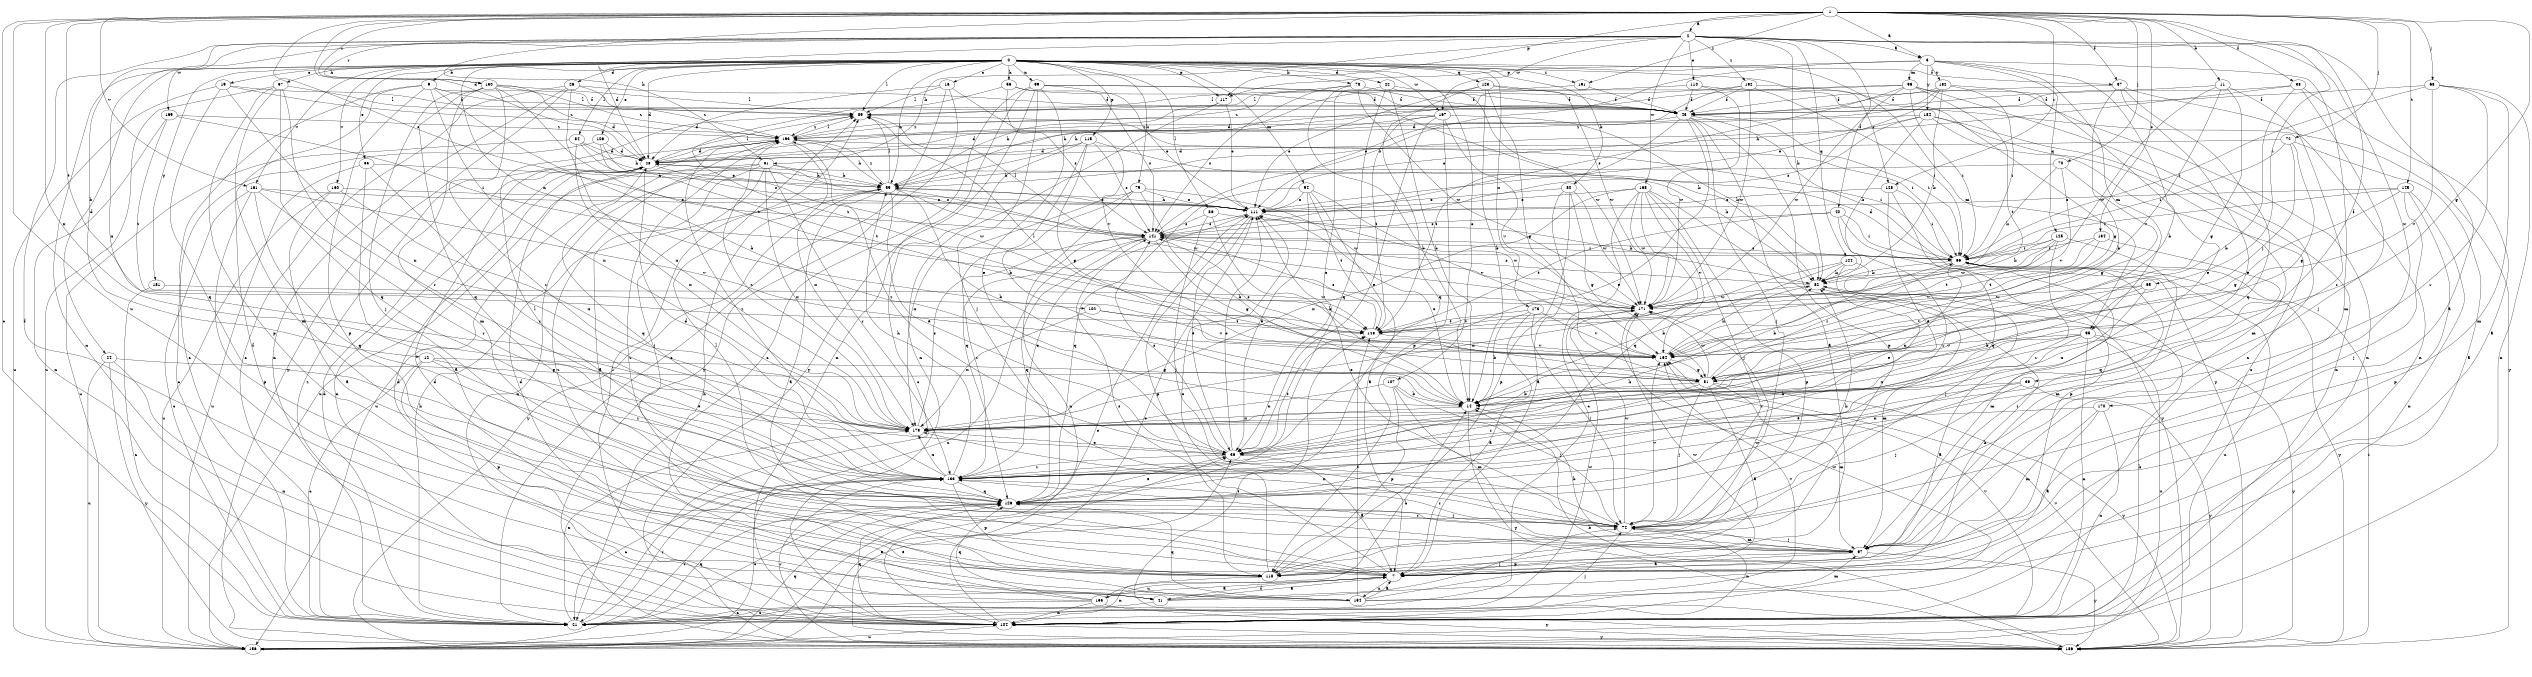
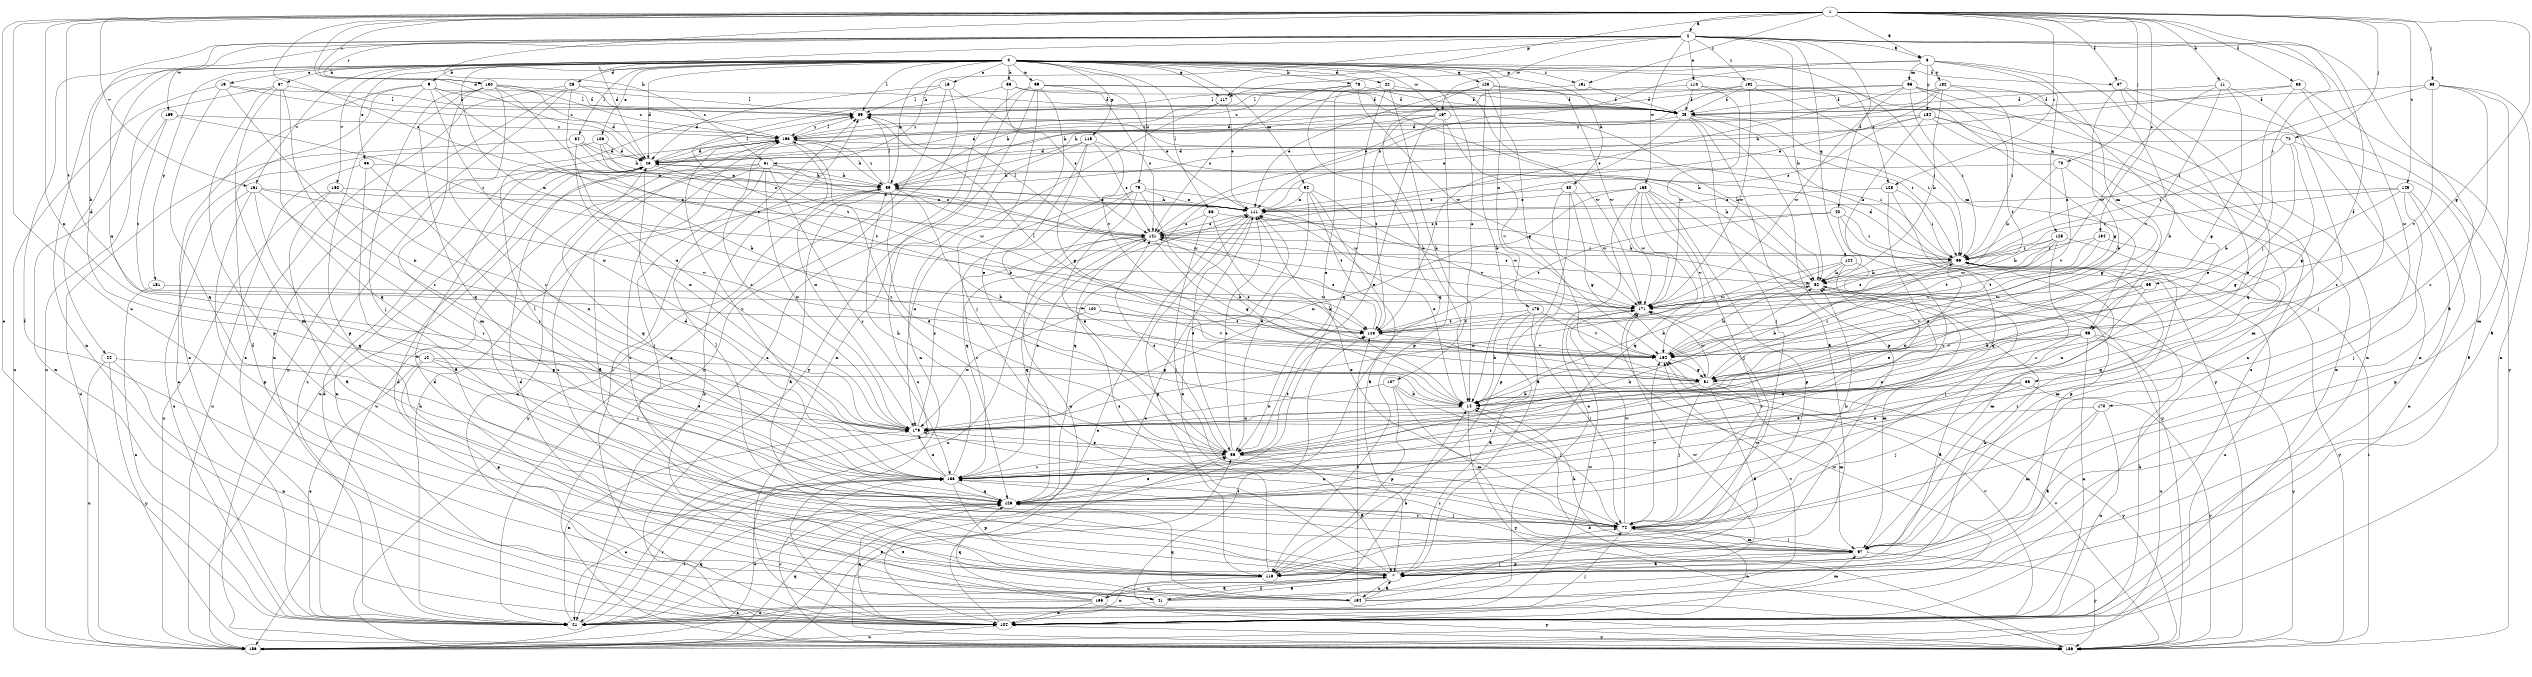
  strict digraph {
    0
    9
    16
    19
    22
    24
    26
    28
    35
    37
    56
    57
    59
    78
    79
    80
    84
    86
    89
    94
    95
    99
    102
    104
    106
    107
    115
    117
    123
    128
    160
    161
    167
    173
    181
    191
    21
    179
    41
    14
    43
    118
    164
    186
    193
    126
    156
    171
    36
    51
    7
    133
    141
    148
    111
    97
    82
    74
    66
    1
    2
    3
    11
    38
    65
    68
    70
    72
    81
    130
    134
    145
    154
    12
    39
    40
    110
    124
    168
    169
    170
    192
    96
    125
    182
    184
    155
    0 -> 9 [label=b]
    0 -> 16 [label=c]
    0 -> 19 [label=c]
    0 -> 22 [label=d]
    0 -> 24 [label=d]
    0 -> 26 [label=d]
    0 -> 28 [label=d]
    0 -> 35 [label=e]
    0 -> 37 [label=f]
    0 -> 56 [label=h]
    0 -> 57 [label=h]
    0 -> 59 [label=h]
    0 -> 78 [label=k]
    0 -> 79 [label=k]
    0 -> 80 [label=k]
    0 -> 84 [label=l]
    0 -> 86 [label=l]
    0 -> 89 [label=l]
    0 -> 94 [label=m]
    0 -> 95 [label=m]
    0 -> 99 [label=n]
    0 -> 102 [label=n]
    0 -> 104 [label=n]
    0 -> 106 [label=o]
    0 -> 107 [label=o]
    0 -> 115 [label=p]
    0 -> 117 [label=p]
    0 -> 123 [label=q]
    0 -> 128 [label=r]
    0 -> 160 [label=v]
    0 -> 161 [label=v]
    0 -> 167 [label=w]
    0 -> 173 [label=x]
    0 -> 181 [label=y]
    0 -> 191 [label=z]
    9 -> 89 [label=l]
    9 -> 21 [label=c]
    9 -> 179 [label=x]
    9 -> 41 [label=f]
    9 -> 14 [label=b]
    9 -> 43 [label=f]
    9 -> 118 [label=p]
    16 -> 28 [label=d]
    16 -> 89 [label=l]
    16 -> 21 [label=c]
    16 -> 164 [label=v]
    16 -> 186 [label=y]
    19 -> 179 [label=x]
    19 -> 43 [label=f]
    19 -> 193 [label=z]
    19 -> 126 [label=q]
    19 -> 156 [label=u]
    22 -> 14 [label=b]
    22 -> 43 [label=f]
    22 -> 126 [label=q]
    22 -> 171 [label=w]
    22 -> 36 [label=e]
    24 -> 104 [label=n]
    24 -> 186 [label=y]
    24 -> 156 [label=u]
    24 -> 51 [label=g]
    26 -> 104 [label=n]
    26 -> 21 [label=c]
    26 -> 179 [label=x]
    26 -> 43 [label=f]
    26 -> 186 [label=y]
    26 -> 193 [label=z]
    28 -> 59 [label=h]
    28 -> 89 [label=l]
    28 -> 104 [label=n]
    28 -> 126 [label=q]
    28 -> 171 [label=w]
    35 -> 59 [label=h]
    35 -> 156 [label=u]
    35 -> 7 [label=a]
    35 -> 133 [label=r]
    37 -> 104 [label=n]
    37 -> 14 [label=b]
-   37 -> 43 [label=f]
    37 -> 126 [label=q]
    37 -> 36 [label=e]
    56 -> 43 [label=f]
    56 -> 141 [label=s]
    56 -> 148 [label=t]
    56 -> 111 [label=o]
    57 -> 89 [label=l]
    57 -> 118 [label=p]
    57 -> 126 [label=q]
    57 -> 156 [label=u]
    57 -> 133 [label=r]
    57 -> 97 [label=m]
    59 -> 89 [label=l]
    59 -> 14 [label=b]
    59 -> 186 [label=y]
    59 -> 193 [label=z]
    59 -> 171 [label=w]
    59 -> 36 [label=e]
    59 -> 7 [label=a]
    59 -> 111 [label=o]
    78 -> 14 [label=b]
    78 -> 43 [label=f]
    78 -> 193 [label=z]
    78 -> 171 [label=w]
    78 -> 141 [label=s]
    79 -> 104 [label=n]
    79 -> 179 [label=x]
    79 -> 14 [label=b]
    79 -> 126 [label=q]
    79 -> 171 [label=w]
-   43 -> 36 [label=e]
+   79 -> 36 [label=e]
    79 -> 111 [label=o]
    80 -> 118 [label=p]
    80 -> 171 [label=w]
    80 -> 51 [label=g]
    80 -> 7 [label=a]
    80 -> 111 [label=o]
    84 -> 28 [label=d]
    84 -> 59 [label=h]
    84 -> 179 [label=x]
    84 -> 156 [label=u]
    84 -> 141 [label=s]
    86 -> 14 [label=b]
    86 -> 141 [label=s]
    86 -> 82 [label=k]
    86 -> 74 [label=j]
    89 -> 193 [label=z]
    89 -> 66 [label=i]
    94 -> 164 [label=v]
    94 -> 126 [label=q]
    94 -> 36 [label=e]
    94 -> 7 [label=a]
    94 -> 148 [label=t]
    94 -> 111 [label=o]
    95 -> 104 [label=n]
    95 -> 179 [label=x]
    95 -> 164 [label=v]
    95 -> 186 [label=y]
    95 -> 156 [label=u]
    95 -> 7 [label=a]
    95 -> 133 [label=r]
    99 -> 104 [label=n]
    99 -> 21 [label=c]
    99 -> 43 [label=f]
    99 -> 186 [label=y]
    99 -> 36 [label=e]
    99 -> 141 [label=s]
    99 -> 82 [label=k]
    99 -> 74 [label=j]
    102 -> 179 [label=x]
    102 -> 164 [label=v]
    102 -> 148 [label=t]
    104 -> 89 [label=l]
    104 -> 164 [label=v]
    104 -> 186 [label=y]
    104 -> 126 [label=q]
    104 -> 156 [label=u]
    104 -> 171 [label=w]
    104 -> 111 [label=o]
    106 -> 28 [label=d]
    106 -> 21 [label=c]
    106 -> 148 [label=t]
    106 -> 111 [label=o]
    107 -> 179 [label=x]
    107 -> 14 [label=b]
    107 -> 118 [label=p]
    107 -> 97 [label=m]
    107 -> 74 [label=j]
    115 -> 28 [label=d]
    115 -> 21 [label=c]
    115 -> 14 [label=b]
    115 -> 51 [label=g]
    115 -> 141 [label=s]
    115 -> 82 [label=k]
    117 -> 59 [label=h]
    117 -> 104 [label=n]
    117 -> 111 [label=o]
    123 -> 14 [label=b]
    123 -> 43 [label=f]
    123 -> 126 [label=q]
    123 -> 171 [label=w]
    123 -> 51 [label=g]
    123 -> 111 [label=o]
    128 -> 126 [label=q]
    128 -> 36 [label=e]
    128 -> 111 [label=o]
    128 -> 66 [label=i]
    160 -> 179 [label=x]
    160 -> 156 [label=u]
    160 -> 7 [label=a]
    160 -> 111 [label=o]
    161 -> 21 [label=c]
    161 -> 118 [label=p]
    161 -> 164 [label=v]
    161 -> 126 [label=q]
    161 -> 133 [label=r]
    161 -> 111 [label=o]
    167 -> 28 [label=d]
    167 -> 118 [label=p]
    167 -> 164 [label=v]
    167 -> 193 [label=z]
    167 -> 36 [label=e]
    167 -> 148 [label=t]
    167 -> 82 [label=k]
    173 -> 14 [label=b]
    173 -> 164 [label=v]
    173 -> 7 [label=a]
    173 -> 148 [label=t]
    173 -> 74 [label=j]
    181 -> 21 [label=c]
    181 -> 171 [label=w]
    191 -> 59 [label=h]
    191 -> 43 [label=f]
    21 -> 28 [label=d]
    21 -> 59 [label=h]
    21 -> 179 [label=x]
    21 -> 193 [label=z]
    21 -> 126 [label=q]
    21 -> 171 [label=w]
    21 -> 133 [label=r]
    21 -> 74 [label=j]
    179 -> 193 [label=z]
    179 -> 36 [label=e]
    179 -> 141 [label=s]
    41 -> 28 [label=d]
    41 -> 21 [label=c]
    41 -> 7 [label=a]
    41 -> 82 [label=k]
    41 -> 74 [label=j]
    14 -> 179 [label=x]
    14 -> 186 [label=y]
    14 -> 111 [label=o]
    43 -> 118 [label=p]
    43 -> 186 [label=y]
    43 -> 193 [label=z]
    43 -> 7 [label=a]
    43 -> 148 [label=t]
    43 -> 74 [label=j]
    43 -> 66 [label=i]
    118 -> 89 [label=l]
    118 -> 104 [label=n]
    118 -> 171 [label=w]
    118 -> 111 [label=o]
    164 -> 89 [label=l]
    164 -> 51 [label=g]
    164 -> 141 [label=s]
    164 -> 82 [label=k]
    186 -> 14 [label=b]
    186 -> 164 [label=v]
    186 -> 36 [label=e]
    186 -> 133 [label=r]
    186 -> 148 [label=t]
    186 -> 66 [label=i]
    193 -> 28 [label=d]
    193 -> 59 [label=h]
    193 -> 89 [label=l]
    193 -> 179 [label=x]
    193 -> 156 [label=u]
    193 -> 66 [label=i]
    126 -> 89 [label=l]
    126 -> 21 [label=c]
    126 -> 36 [label=e]
    126 -> 74 [label=j]
    156 -> 126 [label=q]
    156 -> 36 [label=e]
    156 -> 133 [label=r]
    156 -> 111 [label=o]
    156 -> 82 [label=k]
    171 -> 148 [label=t]
    36 -> 193 [label=z]
    36 -> 7 [label=a]
    36 -> 133 [label=r]
    36 -> 141 [label=s]
    36 -> 148 [label=t]
    36 -> 111 [label=o]
    51 -> 14 [label=b]
    51 -> 186 [label=y]
    51 -> 171 [label=w]
    51 -> 7 [label=a]
    51 -> 133 [label=r]
    51 -> 97 [label=m]
    51 -> 74 [label=j]
    51 -> 66 [label=i]
    7 -> 41 [label=f]
    7 -> 193 [label=z]
    7 -> 141 [label=s]
    7 -> 154 [label=u]
    7 -> 155 [label=u]
    133 -> 28 [label=d]
    133 -> 59 [label=h]
    133 -> 21 [label=c]
    133 -> 179 [label=x]
    133 -> 118 [label=p]
    133 -> 193 [label=z]
    133 -> 126 [label=q]
    133 -> 111 [label=o]
    133 -> 82 [label=k]
    141 -> 89 [label=l]
    141 -> 126 [label=q]
    141 -> 156 [label=u]
    141 -> 51 [label=g]
    141 -> 133 [label=r]
    141 -> 66 [label=i]
    148 -> 164 [label=v]
    148 -> 141 [label=s]
    111 -> 59 [label=h]
    111 -> 118 [label=p]
    111 -> 171 [label=w]
    111 -> 36 [label=e]
    111 -> 141 [label=s]
    97 -> 14 [label=b]
    97 -> 118 [label=p]
    97 -> 186 [label=y]
    97 -> 7 [label=a]
    97 -> 133 [label=r]
    97 -> 74 [label=j]
    97 -> 66 [label=i]
    82 -> 171 [label=w]
    82 -> 141 [label=s]
    82 -> 97 [label=m]
    74 -> 104 [label=n]
    74 -> 179 [label=x]
    74 -> 164 [label=v]
    74 -> 171 [label=w]
    74 -> 133 [label=r]
    74 -> 111 [label=o]
    74 -> 97 [label=m]
    74 -> 82 [label=k]
    66 -> 28 [label=d]
    66 -> 179 [label=x]
    66 -> 14 [label=b]
    66 -> 186 [label=y]
    66 -> 156 [label=u]
-   66 -> 141 [label=s]
+   66 -> 171 [label=s]
    66 -> 97 [label=m]
    66 -> 82 [label=k]
    1 -> 28 [label=d]
    1 -> 37 [label=f]
    1 -> 117 [label=p]
    1 -> 128 [label=r]
    1 -> 161 [label=v]
    1 -> 191 [label=z]
    1 -> 21 [label=c]
    1 -> 179 [label=x]
    1 -> 51 [label=g]
    1 -> 141 [label=s]
    1 -> 148 [label=t]
    1 -> 2 [label=a]
    1 -> 3 [label=a]
    1 -> 11 [label=b]
    1 -> 38 [label=f]
    1 -> 65 [label=i]
    1 -> 68 [label=j]
    1 -> 70 [label=j]
    1 -> 72 [label=j]
    1 -> 81 [label=k]
    1 -> 130 [label=r]
    1 -> 134 [label=s]
    1 -> 145 [label=t]
    1 -> 154 [label=u]
    2 -> 28 [label=d]
    2 -> 167 [label=w]
    2 -> 179 [label=x]
    2 -> 41 [label=f]
    2 -> 7 [label=a]
    2 -> 82 [label=k]
    2 -> 3 [label=a]
    2 -> 81 [label=k]
    2 -> 130 [label=r]
    2 -> 12 [label=b]
    2 -> 39 [label=f]
    2 -> 40 [label=f]
    2 -> 110 [label=o]
    2 -> 124 [label=q]
    2 -> 168 [label=w]
    2 -> 169 [label=w]
    2 -> 170 [label=w]
    2 -> 192 [label=z]
    3 -> 95 [label=m]
    3 -> 117 [label=p]
    3 -> 14 [label=b]
    3 -> 141 [label=s]
-   3 -> 97 [label=m]
    3 -> 96 [label=m]
    3 -> 125 [label=q]
    3 -> 182 [label=y]
    3 -> 184 [label=y]
    11 -> 43 [label=f]
    11 -> 164 [label=v]
    11 -> 171 [label=w]
    11 -> 51 [label=g]
    11 -> 133 [label=r]
    38 -> 59 [label=h]
    38 -> 14 [label=b]
    38 -> 43 [label=f]
    38 -> 7 [label=a]
    38 -> 74 [label=j]
    65 -> 179 [label=x]
    65 -> 14 [label=b]
    65 -> 164 [label=v]
    65 -> 171 [label=w]
    68 -> 104 [label=n]
    68 -> 43 [label=f]
    68 -> 164 [label=v]
    68 -> 133 [label=r]
    68 -> 97 [label=m]
    68 -> 66 [label=i]
    70 -> 59 [label=h]
    70 -> 164 [label=v]
    70 -> 51 [label=g]
    70 -> 82 [label=k]
    72 -> 28 [label=d]
    72 -> 164 [label=j]
    72 -> 51 [label=g]
    72 -> 7 [label=a]
    72 -> 66 [label=i]
    81 -> 59 [label=h]
    81 -> 104 [label=n]
    81 -> 179 [label=x]
    81 -> 156 [label=u]
    81 -> 7 [label=a]
    81 -> 133 [label=r]
    81 -> 141 [label=s]
    81 -> 74 [label=j]
    130 -> 28 [label=d]
    130 -> 89 [label=l]
    130 -> 193 [label=z]
    130 -> 126 [label=q]
    130 -> 133 [label=r]
    130 -> 148 [label=t]
    130 -> 97 [label=m]
    130 -> 74 [label=j]
    134 -> 164 [label=v]
    134 -> 126 [label=q]
    134 -> 148 [label=t]
    134 -> 66 [label=i]
    145 -> 104 [label=n]
    145 -> 118 [label=p]
    145 -> 51 [label=g]
    145 -> 111 [label=o]
    145 -> 74 [label=j]
    145 -> 66 [label=i]
    154 -> 28 [label=d]
    154 -> 59 [label=h]
    154 -> 164 [label=v]
    154 -> 126 [label=q]
    154 -> 171 [label=w]
    154 -> 7 [label=a]
    154 -> 148 [label=t]
    154 -> 97 [label=m]
    12 -> 21 [label=c]
    12 -> 118 [label=p]
    12 -> 36 [label=e]
    12 -> 51 [label=g]
    12 -> 133 [label=r]
    39 -> 14 [label=b]
    39 -> 186 [label=y]
    39 -> 36 [label=e]
    39 -> 74 [label=j]
    40 -> 118 [label=p]
    40 -> 133 [label=r]
    40 -> 141 [label=s]
    40 -> 148 [label=t]
    40 -> 66 [label=i]
    110 -> 59 [label=h]
    110 -> 43 [label=f]
    110 -> 186 [label=y]
    110 -> 171 [label=w]
    124 -> 179 [label=x]
    124 -> 14 [label=b]
    124 -> 36 [label=e]
    124 -> 82 [label=k]
    124 -> 74 [label=j]
    168 -> 21 [label=c]
    168 -> 179 [label=x]
    168 -> 118 [label=p]
    168 -> 164 [label=v]
    168 -> 186 [label=y]
    168 -> 126 [label=q]
    168 -> 171 [label=w]
    168 -> 111 [label=o]
    168 -> 74 [label=j]
    169 -> 104 [label=n]
    169 -> 193 [label=z]
    169 -> 148 [label=t]
    169 -> 66 [label=i]
    170 -> 104 [label=n]
    170 -> 179 [label=x]
    170 -> 7 [label=a]
    170 -> 97 [label=m]
    192 -> 89 [label=l]
    192 -> 43 [label=f]
    192 -> 171 [label=w]
    192 -> 51 [label=g]
    192 -> 111 [label=o]
    192 -> 66 [label=i]
    96 -> 28 [label=d]
    96 -> 89 [label=l]
    96 -> 104 [label=n]
    96 -> 21 [label=c]
    96 -> 171 [label=w]
    96 -> 141 [label=s]
    96 -> 148 [label=t]
    96 -> 66 [label=i]
    125 -> 171 [label=w]
    125 -> 133 [label=r]
    125 -> 148 [label=t]
    125 -> 97 [label=m]
    125 -> 82 [label=k]
    125 -> 66 [label=i]
    182 -> 28 [label=d]
    182 -> 43 [label=f]
    182 -> 36 [label=e]
    182 -> 111 [label=o]
    182 -> 82 [label=k]
    182 -> 66 [label=i]
    184 -> 104 [label=n]
    184 -> 21 [label=c]
    184 -> 193 [label=z]
    184 -> 141 [label=s]
    184 -> 111 [label=o]
    184 -> 97 [label=m]
    184 -> 82 [label=k]
    155 -> 28 [label=d]
    155 -> 104 [label=n]
    155 -> 21 [label=c]
    155 -> 14 [label=b]
    155 -> 186 [label=y]
    155 -> 193 [label=z]
    155 -> 126 [label=q]
    155 -> 7 [label=a]
  }
